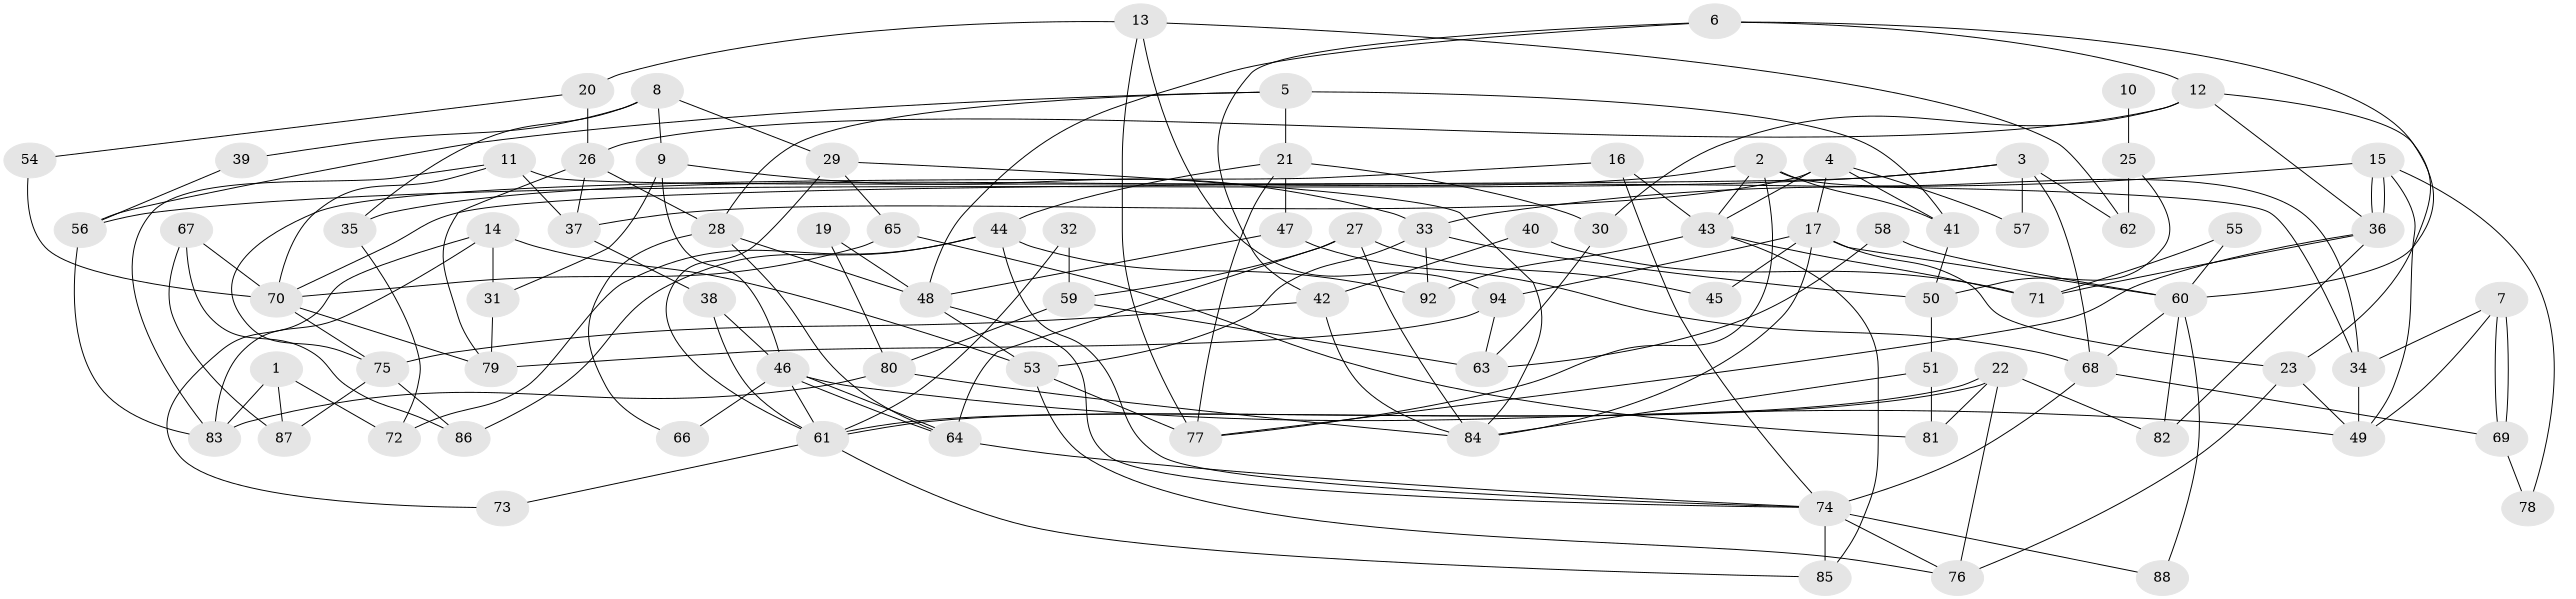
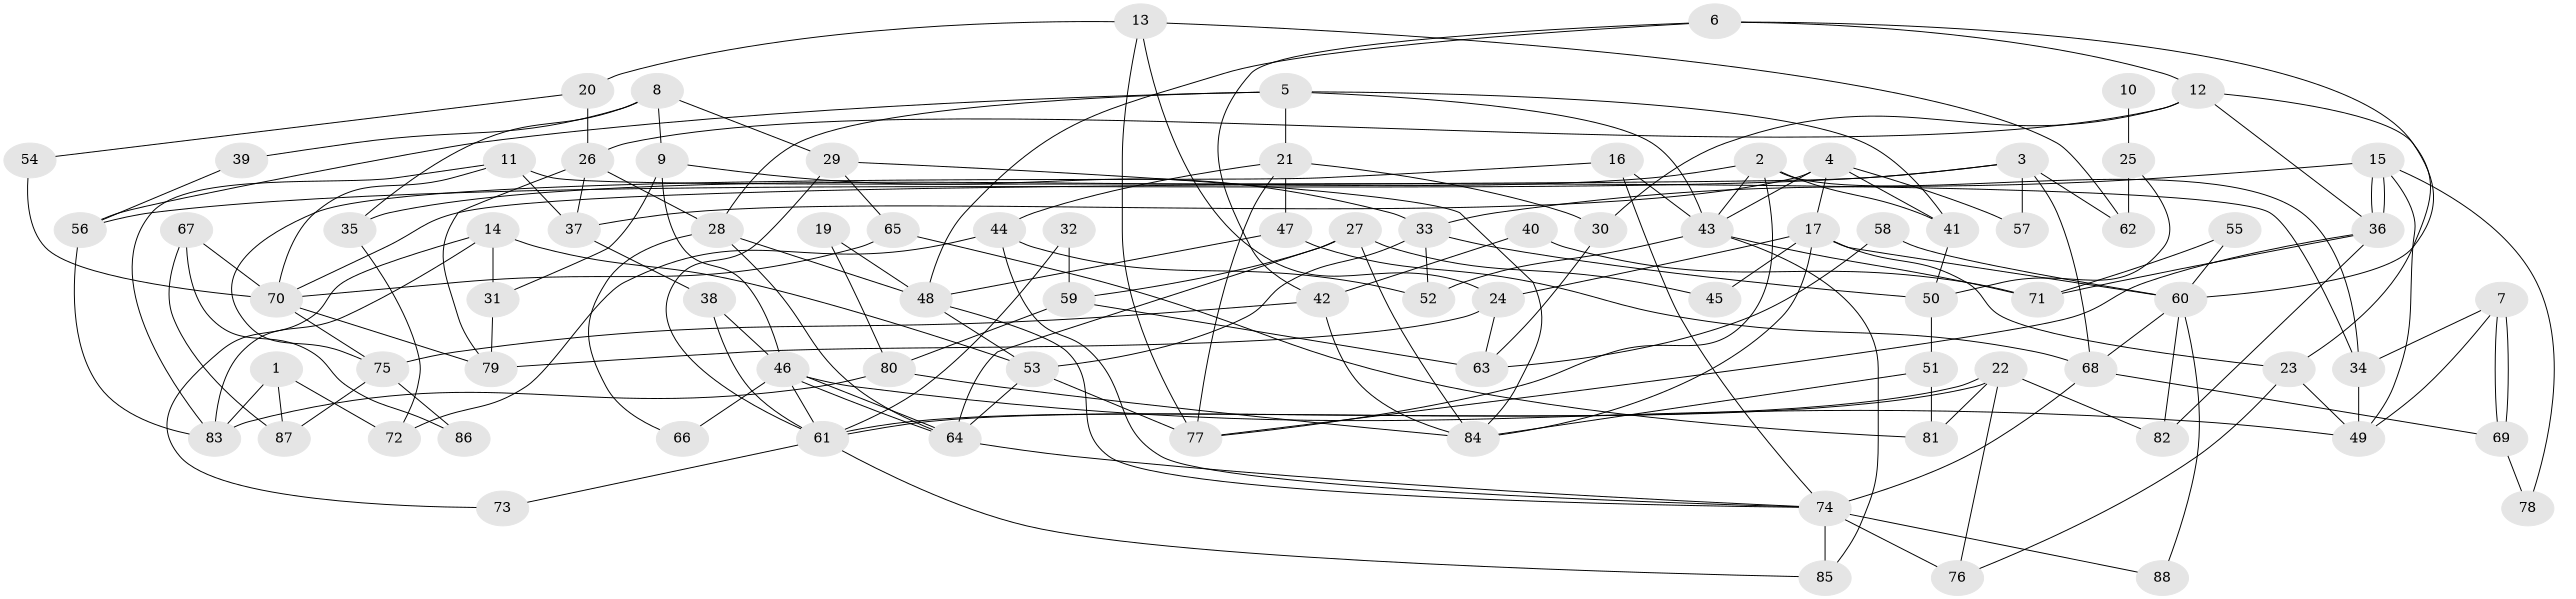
  graph {
    node [color=gray90 style=filled]
    1
    72
    83
    87
    2
    34
    35
    41
    43
    77
    49
    50
-   52 [label=92]
+   52
    71
    85
    3
    56
    57
    62
    68
    70
    69
    74
    75
    79
    4
    17
    37
    60
    23
-   24 [label=94]
+   24
    45
    84
    38
    5
    21
    28
    30
    44
    47
    48
    64
    66
    6
    12
    42
    26
    36
    53
    82
    88
    7
    78
    8
    9
    29
    39
    31
    33
    46
    61
    65
    10
    25
    11
    76
    63
    13
    20
    54
    14
    73
    15
    16
    86
    19
    80
    22
    81
    51
    27
    59
    32
    40
    55
    58
    67
    1 -- 72
    1 -- 83
    1 -- 87
    2 -- 34
    2 -- 35
    2 -- 41
    2 -- 43
    2 -- 77
    34 -- 49
    35 -- 72
    41 -- 50
    43 -- 52
    43 -- 71
    43 -- 85
    50 -- 51
    3 -- 56
    3 -- 57
    3 -- 62
    3 -- 68
    3 -- 70
    56 -- 83
    68 -- 69
    68 -- 74
    70 -- 75
    70 -- 79
    69 -- 78
    74 -- 85
    74 -- 88
    74 -- 76
    75 -- 87
    75 -- 86
    4 -- 41
    4 -- 43
    4 -- 57
    4 -- 17
    4 -- 37
    17 -- 60
    17 -- 23
    17 -- 24
    17 -- 45
    17 -- 84
    37 -- 38
    60 -- 68
    60 -- 82
    60 -- 88
    23 -- 49
    23 -- 76
    24 -- 79
    24 -- 63
    38 -- 46
    38 -- 61
    5 -- 41
+   5 -- 43
    5 -- 56
    5 -- 21
    5 -- 28
    21 -- 77
    21 -- 30
    21 -- 44
    21 -- 47
    28 -- 48
    28 -- 64
    28 -- 66
    30 -- 63
    44 -- 72
    44 -- 52
    44 -- 74
-   44 -- 86
    47 -- 68
    47 -- 48
    48 -- 74
    48 -- 53
    64 -- 74
    6 -- 60
    6 -- 48
    6 -- 12
    6 -- 42
    12 -- 23
    12 -- 30
    12 -- 26
    12 -- 36
    42 -- 75
    42 -- 84
    26 -- 79
    26 -- 37
    26 -- 28
    36 -- 77
    36 -- 71
    36 -- 82
    53 -- 77
-   53 -- 76
+   53 -- 64
    7 -- 34
    7 -- 49
    7 -- 69
    7 -- 69
    8 -- 35
    8 -- 9
    8 -- 29
    8 -- 39
    9 -- 31
    9 -- 33
    9 -- 46
    29 -- 84
    29 -- 61
    29 -- 65
    39 -- 56
    31 -- 79
    33 -- 50
    33 -- 52
    33 -- 53
    46 -- 49
    46 -- 64
    46 -- 64
    46 -- 66
    46 -- 61
    61 -- 85
    61 -- 73
    65 -- 70
    65 -- 81
    10 -- 25
    25 -- 50
    25 -- 62
    11 -- 83
    11 -- 34
    11 -- 70
    11 -- 37
    13 -- 77
    13 -- 62
    13 -- 24
    13 -- 20
    20 -- 26
    20 -- 54
    54 -- 70
    14 -- 83
    14 -- 53
    14 -- 31
    14 -- 73
    15 -- 49
    15 -- 36
    15 -- 36
    15 -- 78
    15 -- 33
    16 -- 43
    16 -- 74
    16 -- 75
    19 -- 48
    19 -- 80
    80 -- 83
    80 -- 84
    22 -- 82
    22 -- 61
    22 -- 61
    22 -- 76
    22 -- 81
    51 -- 84
    51 -- 81
    27 -- 45
    27 -- 84
    27 -- 64
    27 -- 59
    59 -- 63
    59 -- 80
    32 -- 61
    32 -- 59
    40 -- 71
    40 -- 42
    55 -- 71
    55 -- 60
    58 -- 60
    58 -- 63
    67 -- 87
    67 -- 70
    67 -- 86
  }
